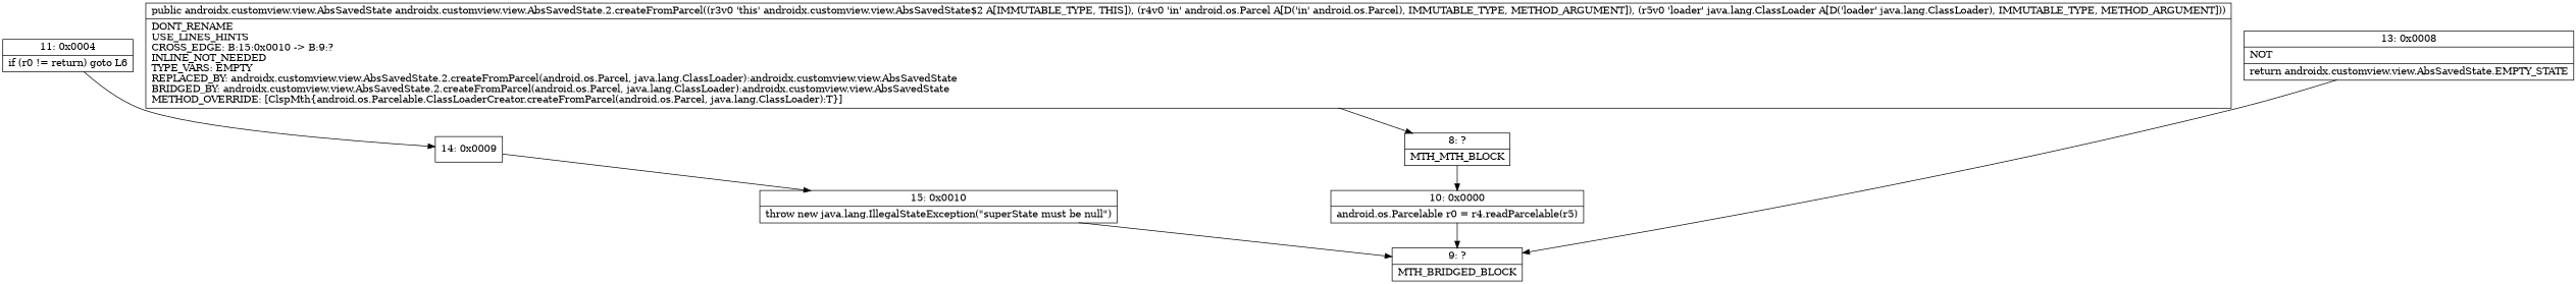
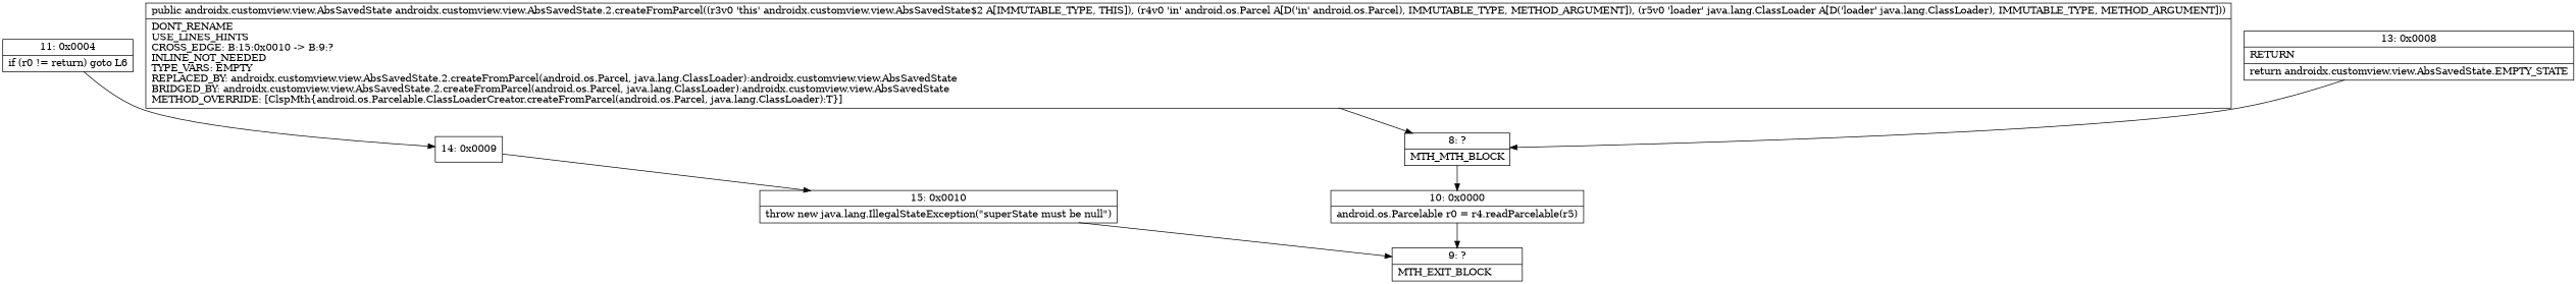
  digraph {
    node [shape=record]
    n1 [label="{8\:\ ?|MTH_MTH_BLOCK\l}"]
    n2 [label="{10\:\ 0x0000|android.os.Parcelable r0 = r4.readParcelable(r5)\l}"]
-   n3 [label="{9\:\ ?|MTH_BRIDGED_BLOCK\l}"]
+   n3 [label="{9\:\ ?|MTH_EXIT_BLOCK\l}"]
    n4 [label="{11\:\ 0x0004|if (r0 != return) goto L6\l}"]
    n5 [label="{14\:\ 0x0009}"]
    n6 [label="{15\:\ 0x0010|throw new java.lang.IllegalStateException(\"superState must be null\")\l}"]
-   n7 [label="{13\:\ 0x0008|NOT\l|return androidx.customview.view.AbsSavedState.EMPTY_STATE\l}"]
+   n7 [label="{13\:\ 0x0008|RETURN\l|return androidx.customview.view.AbsSavedState.EMPTY_STATE\l}"]
    n8 [label="{public androidx.customview.view.AbsSavedState androidx.customview.view.AbsSavedState.2.createFromParcel((r3v0 'this' androidx.customview.view.AbsSavedState$2 A[IMMUTABLE_TYPE, THIS]), (r4v0 'in' android.os.Parcel A[D('in' android.os.Parcel), IMMUTABLE_TYPE, METHOD_ARGUMENT]), (r5v0 'loader' java.lang.ClassLoader A[D('loader' java.lang.ClassLoader), IMMUTABLE_TYPE, METHOD_ARGUMENT]))  | DONT_RENAME\lUSE_LINES_HINTS\lCROSS_EDGE: B:15:0x0010 \-\> B:9:?\lINLINE_NOT_NEEDED\lTYPE_VARS: EMPTY\lREPLACED_BY: androidx.customview.view.AbsSavedState.2.createFromParcel(android.os.Parcel, java.lang.ClassLoader):androidx.customview.view.AbsSavedState\lBRIDGED_BY: androidx.customview.view.AbsSavedState.2.createFromParcel(android.os.Parcel, java.lang.ClassLoader):androidx.customview.view.AbsSavedState\lMETHOD_OVERRIDE: [ClspMth\{android.os.Parcelable.ClassLoaderCreator.createFromParcel(android.os.Parcel, java.lang.ClassLoader):T\}]\l}"]
    n1 -> n2
    n2 -> n3
    n4 -> n5
    n5 -> n6
    n6 -> n3
-   n7 -> n3
+   n7 -> n1
    n8 -> n1
  }
